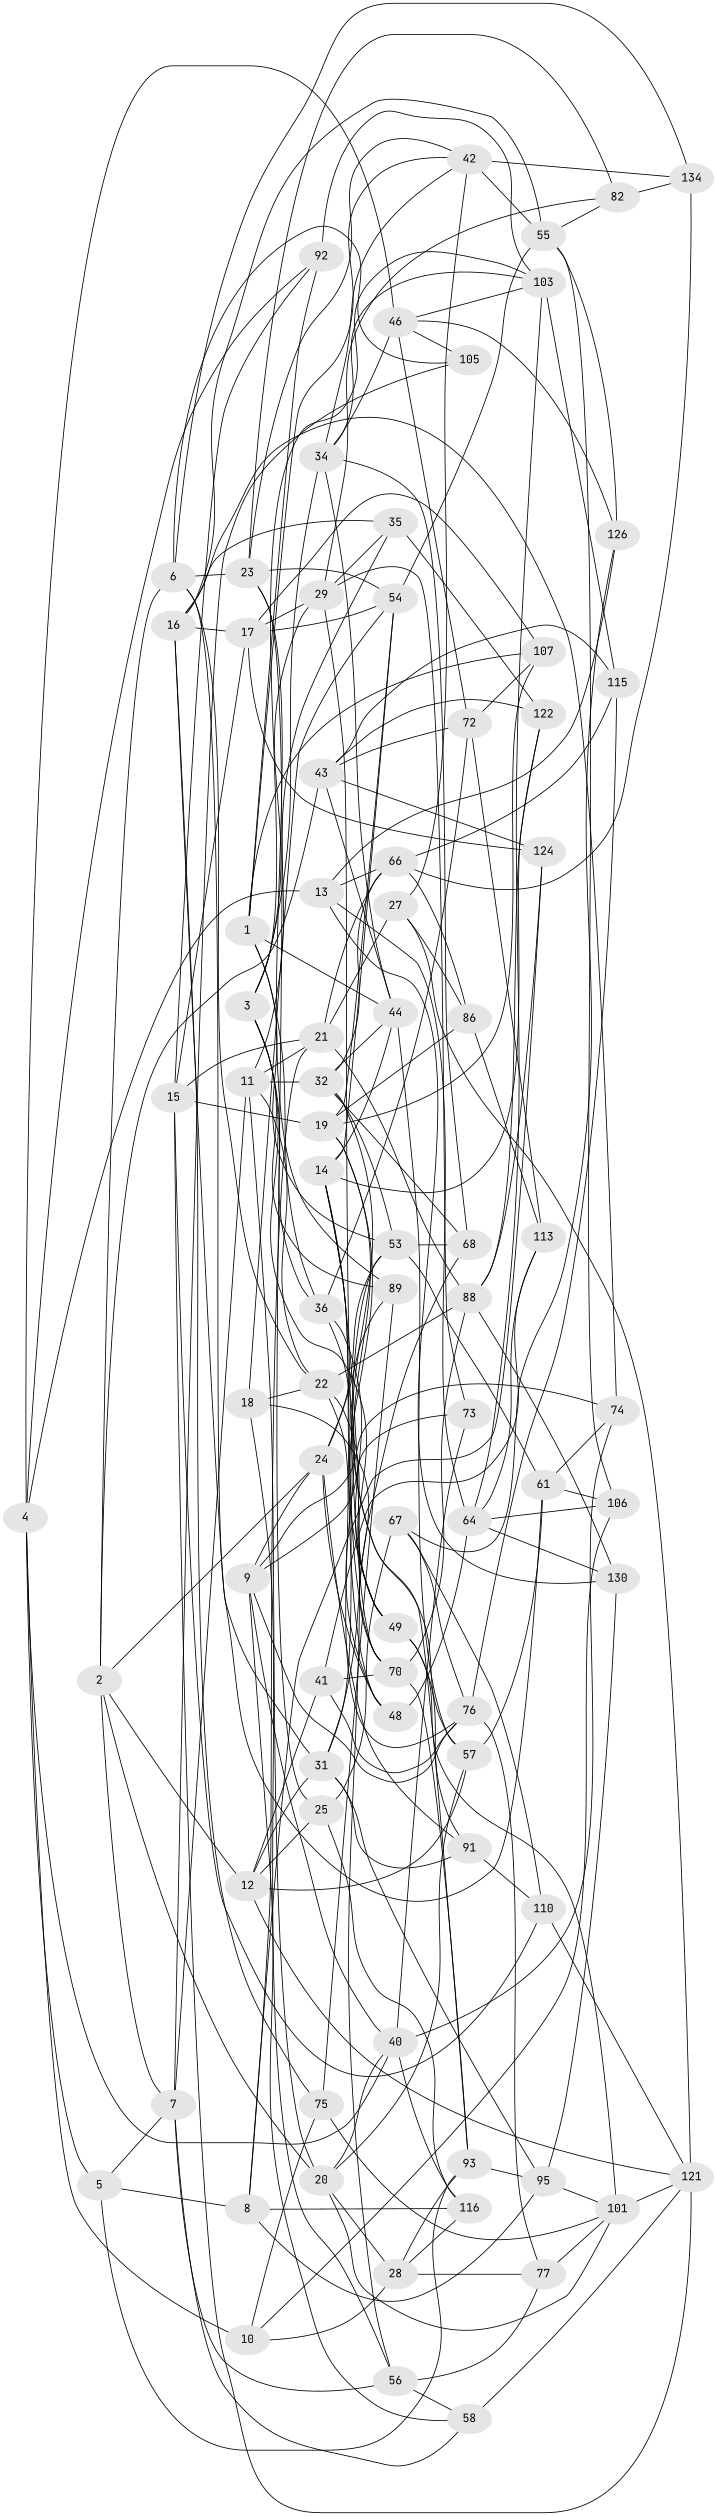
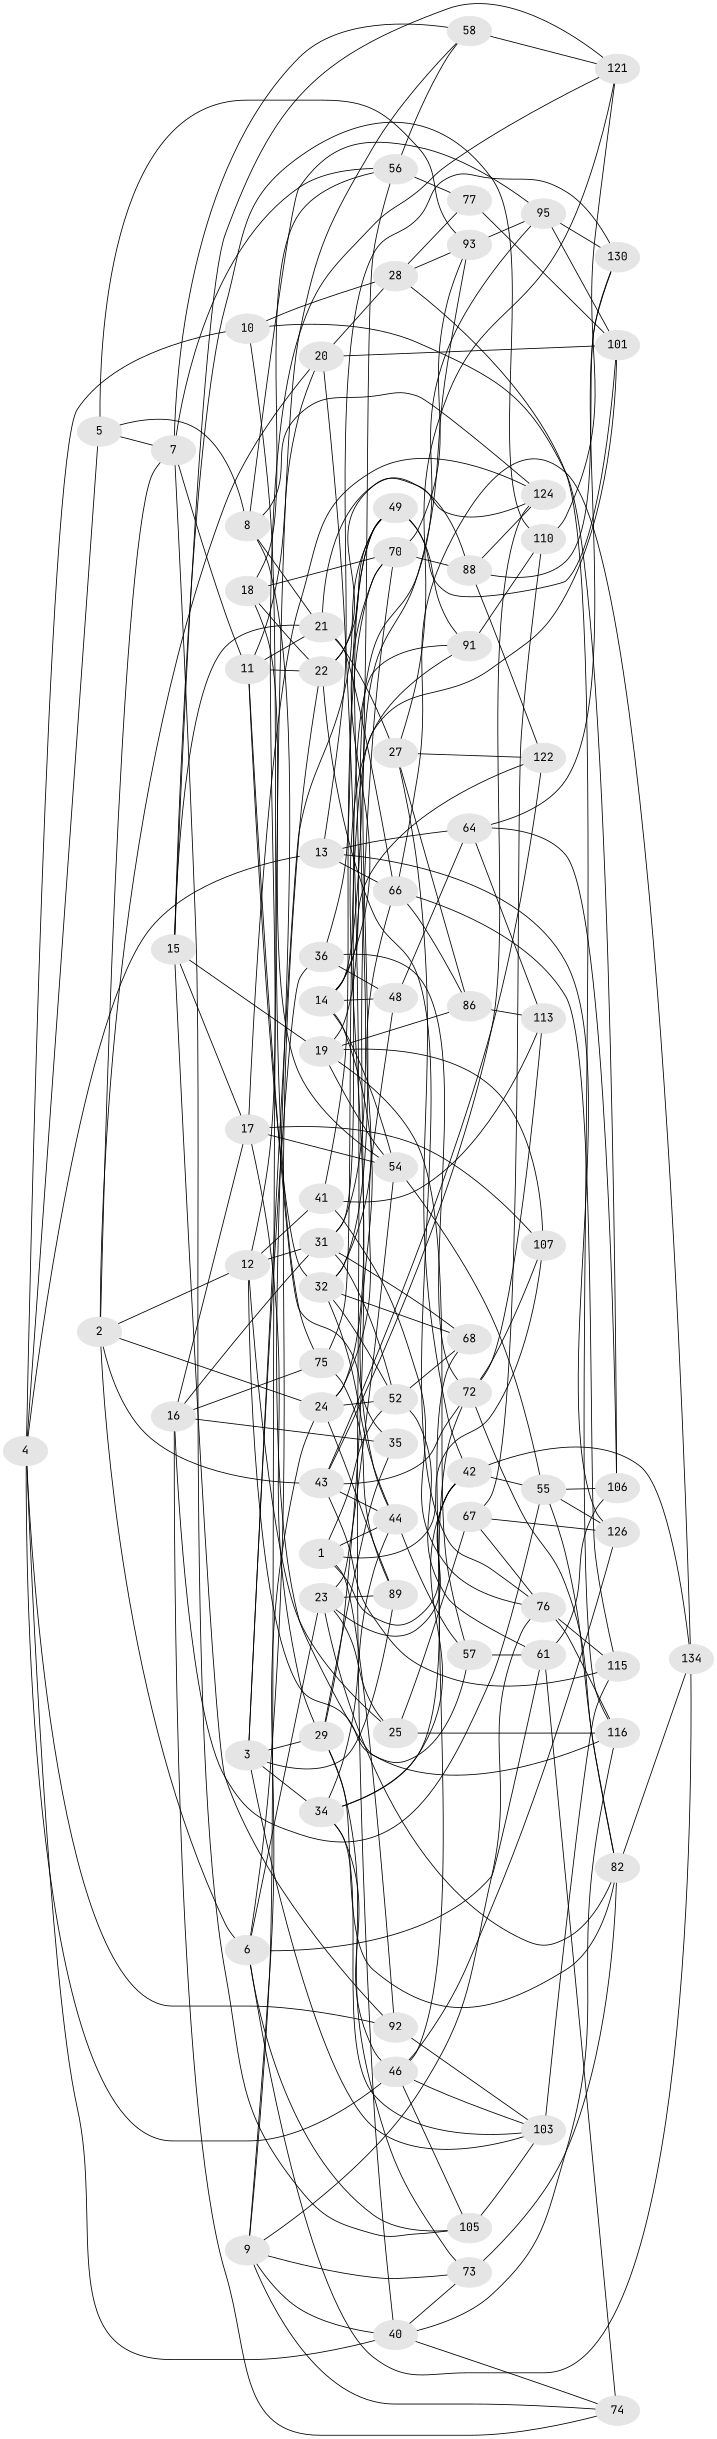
  graph {
    fontname="JetBrains Mono"
    rankdir=LR
    node [color=gray90 fontname="JetBrains Mono" style=filled]
    edge [fontname="JetBrains Mono"]
    1 [super="+38"]
    36 [super="+60"]
    42 [super="+94"]
    44 [super="+104"]
-   52 [super="+137" label=53]
+   52 [super="+137"]
    92
    107
    49 [super="+97"]
    48
    72 [super="+80"]
    134
    55 [super="+117"]
    57 [super="+118"]
    61 [super="+84"]
    68
    103 [super="+133"]
    2 [super="+63"]
    6 [super="+81"]
    7 [super="+53"]
    12 [super="+90"]
    20 [super="+119"]
    24 [super="+69"]
    43 [super="+78"]
    22 [super="+33"]
    23 [super="+67"]
    105 [super="+136"]
    11 [super="+98"]
    56 [super="+83"]
    58
    25 [super="+26"]
    31 [super="+87"]
    41
    121 [super="+125"]
    40 [super="+131"]
    28 [super="+30"]
    101 [super="+109"]
    89
    91
    124
    122
    115
    3 [super="+45"]
    29 [super="+37"]
    34 [super="+39"]
    73
    35
    70 [super="+71"]
    82 [super="+128"]
    46 [super="+50"]
    4 [super="+96"]
    5
    10
    13 [super="+85"]
    8 [super="+111"]
    93 [super="+114"]
    75
    106
    64 [super="+112"]
    66 [super="+100"]
    126
    130
    116
    74
    21 [super="+59"]
    95 [super="+127"]
    76 [super="+129"]
    88 [super="+120"]
    54 [super="+99"]
    32 [super="+51"]
    77
    27
    9 [super="+132"]
    n73 [label=67]
    113
    86
    14 [super="+79"]
    15 [super="+123"]
    17 [super="+62"]
    19 [super="+108"]
    110
    16 [super="+65"]
    18
-   1 -- 36
    1 -- 42
    1 -- 44
    1 -- 52
    1 -- 92
    1 -- 107
    36 -- 49
    36 -- 48
    36 -- 72
    42 -- 134
    42 -- 55
    44 -- 57
    52 -- 61
    52 -- 68
    92 -- 103
    49 -- 101
    49 -- 91
    48 -- 64
    72 -- 107
+   72 -- 82
    72 -- 113
    55 -- 82
    55 -- 106
    55 -- 126
    57 -- 61 [weight=2]
    61 -- 106
    61 -- 74
    103 -- 115
    2 -- 6
    2 -- 7
    2 -- 12
    2 -- 20
    2 -- 24
    2 -- 43
    6 -- 134
    6 -- 61
    6 -- 22
    6 -- 23
    6 -- 105
    7 -- 105
    7 -- 11
    7 -- 56
    7 -- 58
    12 -- 57
    12 -- 25
    12 -- 31
    12 -- 41
    12 -- 121
-   20 -- 57
    20 -- 40
    20 -- 28
    20 -- 101
    24 -- 52
    24 -- 48
    24 -- 89
    24 -- 91
    43 -- 44
    43 -- 72
    43 -- 124
    43 -- 122
    43 -- 115
    22 -- 49
    22 -- 76
-   22 -- 88
+   22 -- 124
    23 -- 42
    23 -- 25
    23 -- 89
    23 -- 82
    23 -- 54
    11 -- 20
    11 -- 22
    11 -- 35
    11 -- 21
    11 -- 32
    56 -- 58
    56 -- 77
    58 -- 121
    25 -- 116
    25 -- n73
    31 -- 52
    31 -- 68
    31 -- 91
    31 -- 95
    41 -- 70
    41 -- 76
    41 -- 113
    40 -- 73
    40 -- 116
    40 -- 74
    28 -- 93 [weight=2]
    28 -- 116
    28 -- 77
-   101 -- 121
    91 -- 110
    3 -- 36
    3 -- 49
    3 -- 103
    3 -- 89
    3 -- 29
    3 -- 34
    29 -- 73
    29 -- 35
    29 -- 70
    29 -- 82
    34 -- 42
    34 -- 44
    34 -- 68
    34 -- 103
    34 -- 46
-   35 -- 122
+   73 -- 82
+   27 -- 122
    70 -- 93
    70 -- 88
    82 -- 134
    46 -- 72
    46 -- 103
    46 -- 105
    46 -- 126
    4 -- 92
    4 -- 40
    4 -- 46
    4 -- 5
    4 -- 10
    4 -- 13
    5 -- 7
    5 -- 8
    5 -- 93
    10 -- 28
    10 -- 75
    10 -- 106
    13 -- 64
    13 -- 66
    13 -- 126
    13 -- 130
    8 -- 124
    8 -- 116
    8 -- 21
    8 -- 95 [weight=2]
    93 -- 95
    75 -- 101
    75 -- 89
-   64 -- 103
+   105 -- 103
    64 -- 106
    64 -- 130
    64 -- 113
    66 -- 134
    66 -- 115
    66 -- 86
    21 -- 66
    21 -- 88
    21 -- 27
    95 -- 101
    95 -- 130
    76 -- 115
-   76 -- 77
+   76 -- 116
    88 -- 124
    88 -- 122
    88 -- 130
    54 -- 55
    32 -- 44
    32 -- 52
    32 -- 68
    32 -- 93
    32 -- 66
    77 -- 101
    27 -- 42
    27 -- 121
    27 -- 86
    9 -- 24
    9 -- 58
    9 -- 40
    9 -- 73
    9 -- 74
    9 -- 76
    n73 -- 126
    n73 -- 76
    n73 -- 110
    86 -- 113
    14 -- 44
    14 -- 48
    14 -- 56
    14 -- 122
    14 -- 70
    14 -- 54
    15 -- 92
    15 -- 121
    15 -- 21
    15 -- 17
    15 -- 19
    15 -- 110
    17 -- 107
    17 -- 124
    17 -- 29
    17 -- 54
    19 -- 107
    19 -- 49
    19 -- 57
    19 -- 54
    19 -- 86
    110 -- 121
    16 -- 55
    16 -- 31
    16 -- 35
    16 -- 75
    16 -- 74
    16 -- 17
    18 -- 22
    18 -- 56
    18 -- 70
    18 -- 54
  }
